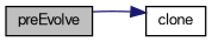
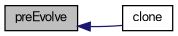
  digraph {
    rankdir=LR
    node [color=black fontname=FreeSans fontsize=10 shape=record]
    n1 [fillcolor=grey75 fontcolor=black height=0.2 label=preEvolve style=filled width=0.4]
    n2 [height=0.2 label=clone width=0.4]
-   n2 -> n1 [color=midnightblue dir=back fontname=FreeSans fontsize=10 labelfontname=FreeSans labelfontsize=10 style=solid]
+   n1 -> n2 [color=midnightblue dir=back fontname=FreeSans fontsize=10 labelfontname=FreeSans labelfontsize=10 style=solid]
  }
